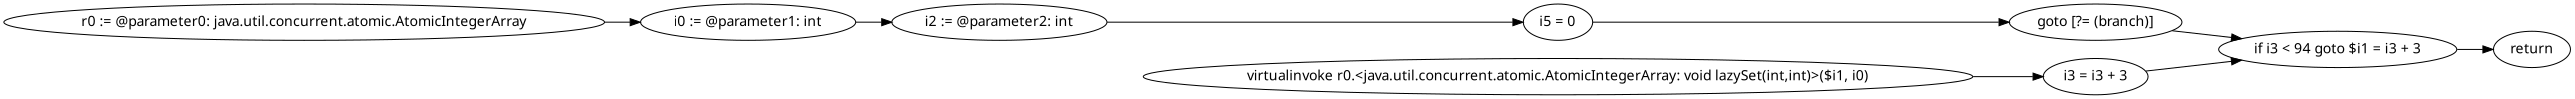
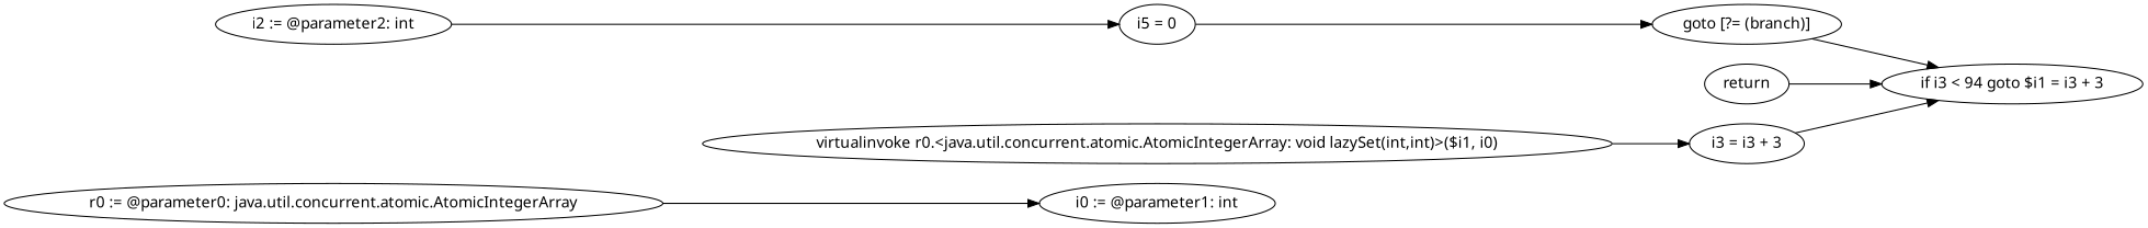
  digraph {
    fontname="Noto Sans"
    rankdir=LR
    node [fontname="Noto Sans"]
    edge [fontname="Noto Sans"]
    "r0 := @parameter0: java.util.concurrent.atomic.AtomicIntegerArray"
    "i0 := @parameter1: int"
    "i2 := @parameter2: int"
    n4 [label="i5 = 0"]
    "goto [?= (branch)]"
    "if i3 < 94 goto $i1 = i3 + 3"
    return
    n8 [label="i3 = i3 + 3"]
    "virtualinvoke r0.<java.util.concurrent.atomic.AtomicIntegerArray: void lazySet(int,int)>($i1, i0)"
    "r0 := @parameter0: java.util.concurrent.atomic.AtomicIntegerArray" -> "i0 := @parameter1: int"
-   "i0 := @parameter1: int" -> "i2 := @parameter2: int"
    "i2 := @parameter2: int" -> n4
    n4 -> "goto [?= (branch)]"
    "goto [?= (branch)]" -> "if i3 < 94 goto $i1 = i3 + 3"
-   "if i3 < 94 goto $i1 = i3 + 3" -> return
+   return -> "if i3 < 94 goto $i1 = i3 + 3"
    n8 -> "if i3 < 94 goto $i1 = i3 + 3"
    "virtualinvoke r0.<java.util.concurrent.atomic.AtomicIntegerArray: void lazySet(int,int)>($i1, i0)" -> n8
  }
